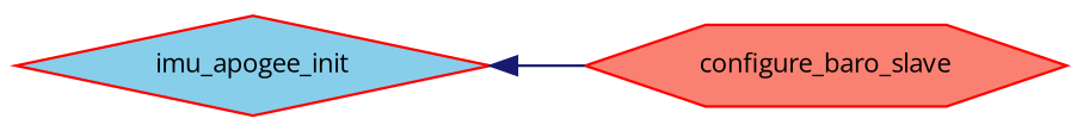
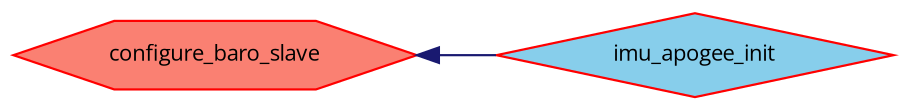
  digraph {
    rankdir=LR
    fontname="Open Sans"
    node [color=red fontname="Open Sans" fontsize=10 style=filled]
    n1 [fillcolor=salmon fontcolor=black height=0.2 label=configure_baro_slave shape=hexagon width=0.4]
    n2 [fillcolor=skyblue height=0.2 label=imu_apogee_init shape=diamond width=0.4]
-   n2 -> n1 [color=midnightblue dir=back fontname="Open Sans" fontsize=10 labelfontname=FreeSans labelfontsize=10 style=solid]
+   n1 -> n2 [color=midnightblue dir=back fontname="Open Sans" fontsize=10 labelfontname=FreeSans labelfontsize=10 style=solid]
  }
